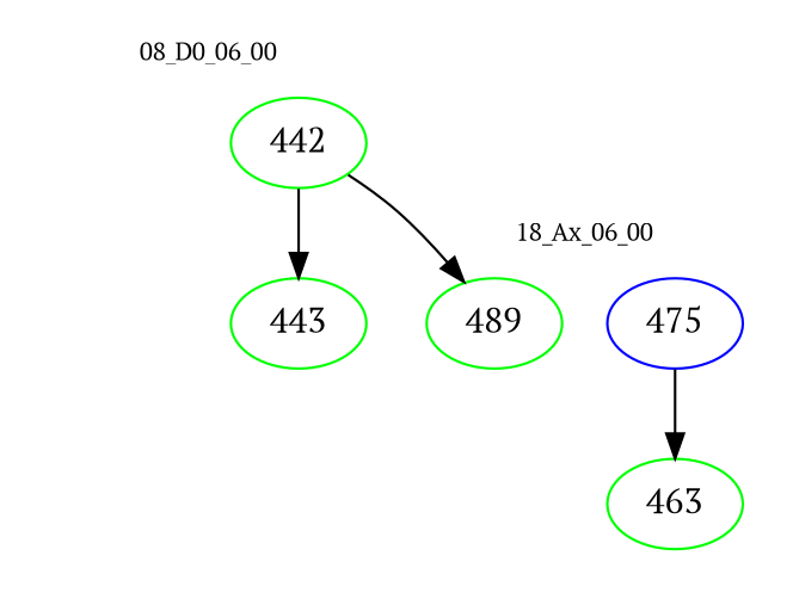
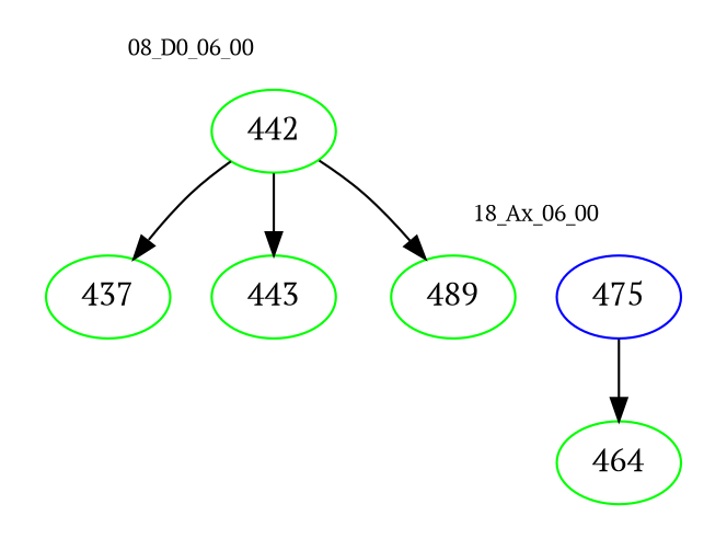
  digraph {
    fontname="PT Serif"
    node [color=green fontname="PT Serif"]
    edge [color=black fontname="PT Serif"]
    n1 [color=blue label=475]
-   n2 [label=463]
+   n2 [label=464]
    n3 [label=489]
    n4 [label=442]
+   n5 [label=437]
    n6 [label=443]
    subgraph cluster_1 {
      color=white
      fontsize=10
      label="18_Ax_06_00"
      n1
      n2
      n3
    }
    subgraph cluster_2 {
      color=white
      fontsize=10
      label="08_D0_06_00"
      n4
+     n5
      n6
    }
    n1 -> n2
    n4 -> n3
+   n4 -> n5
    n4 -> n6
  }
